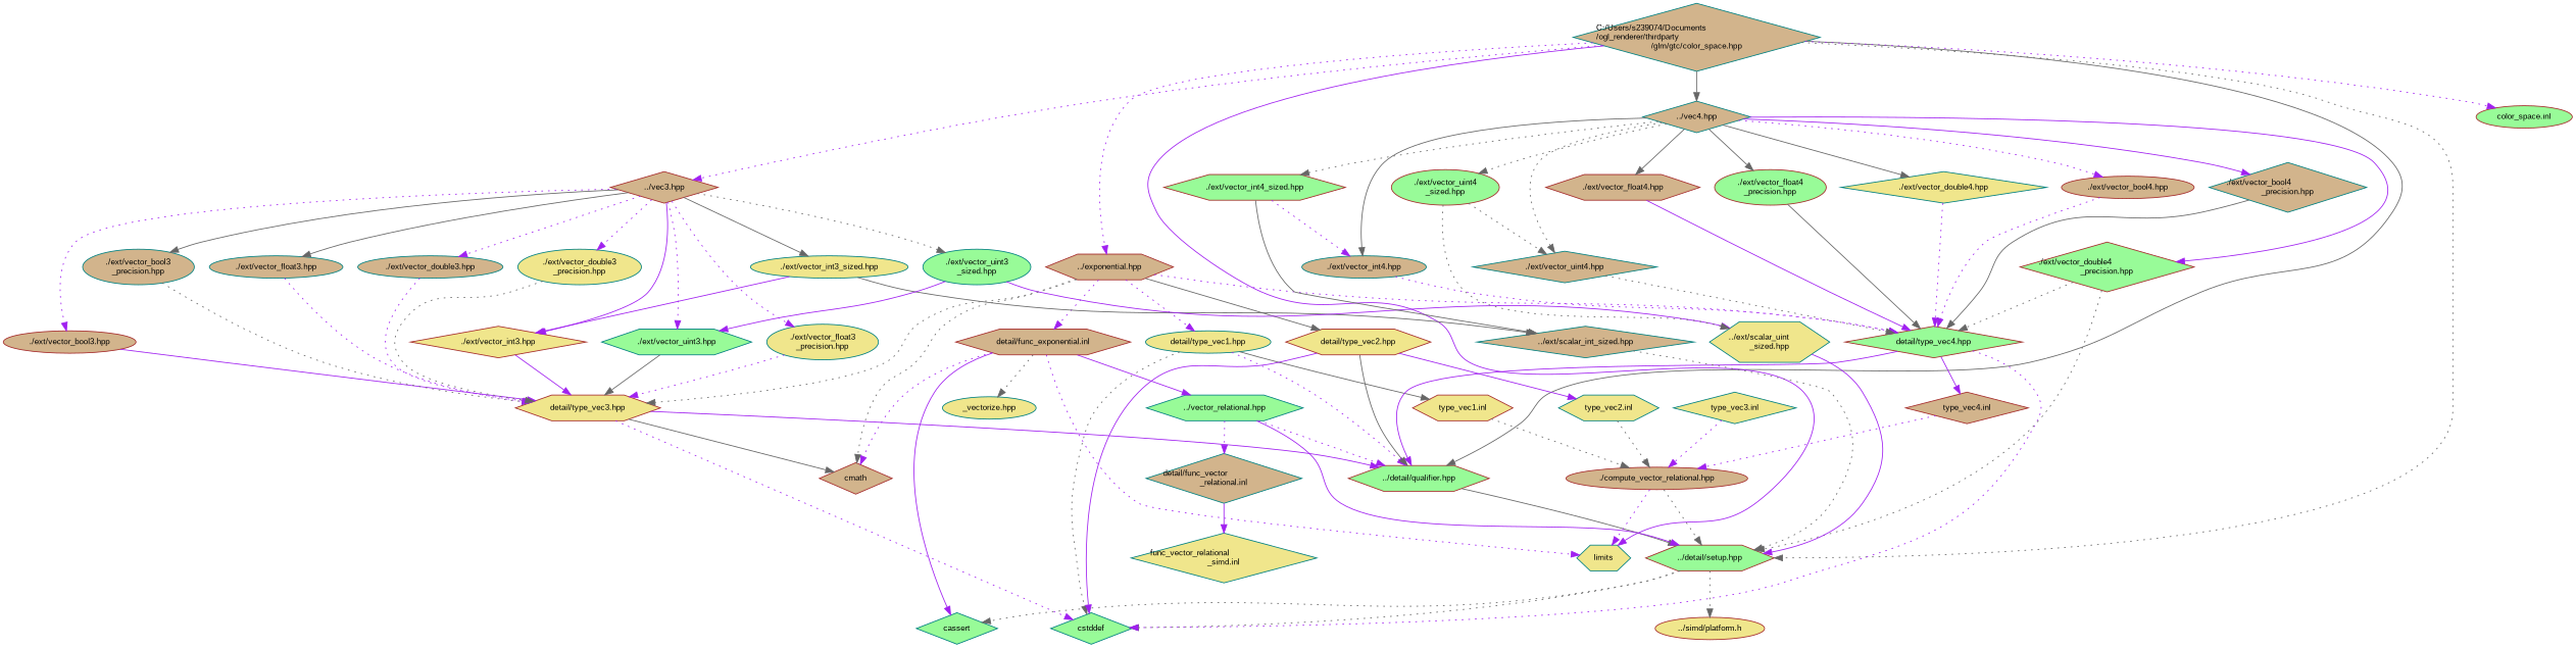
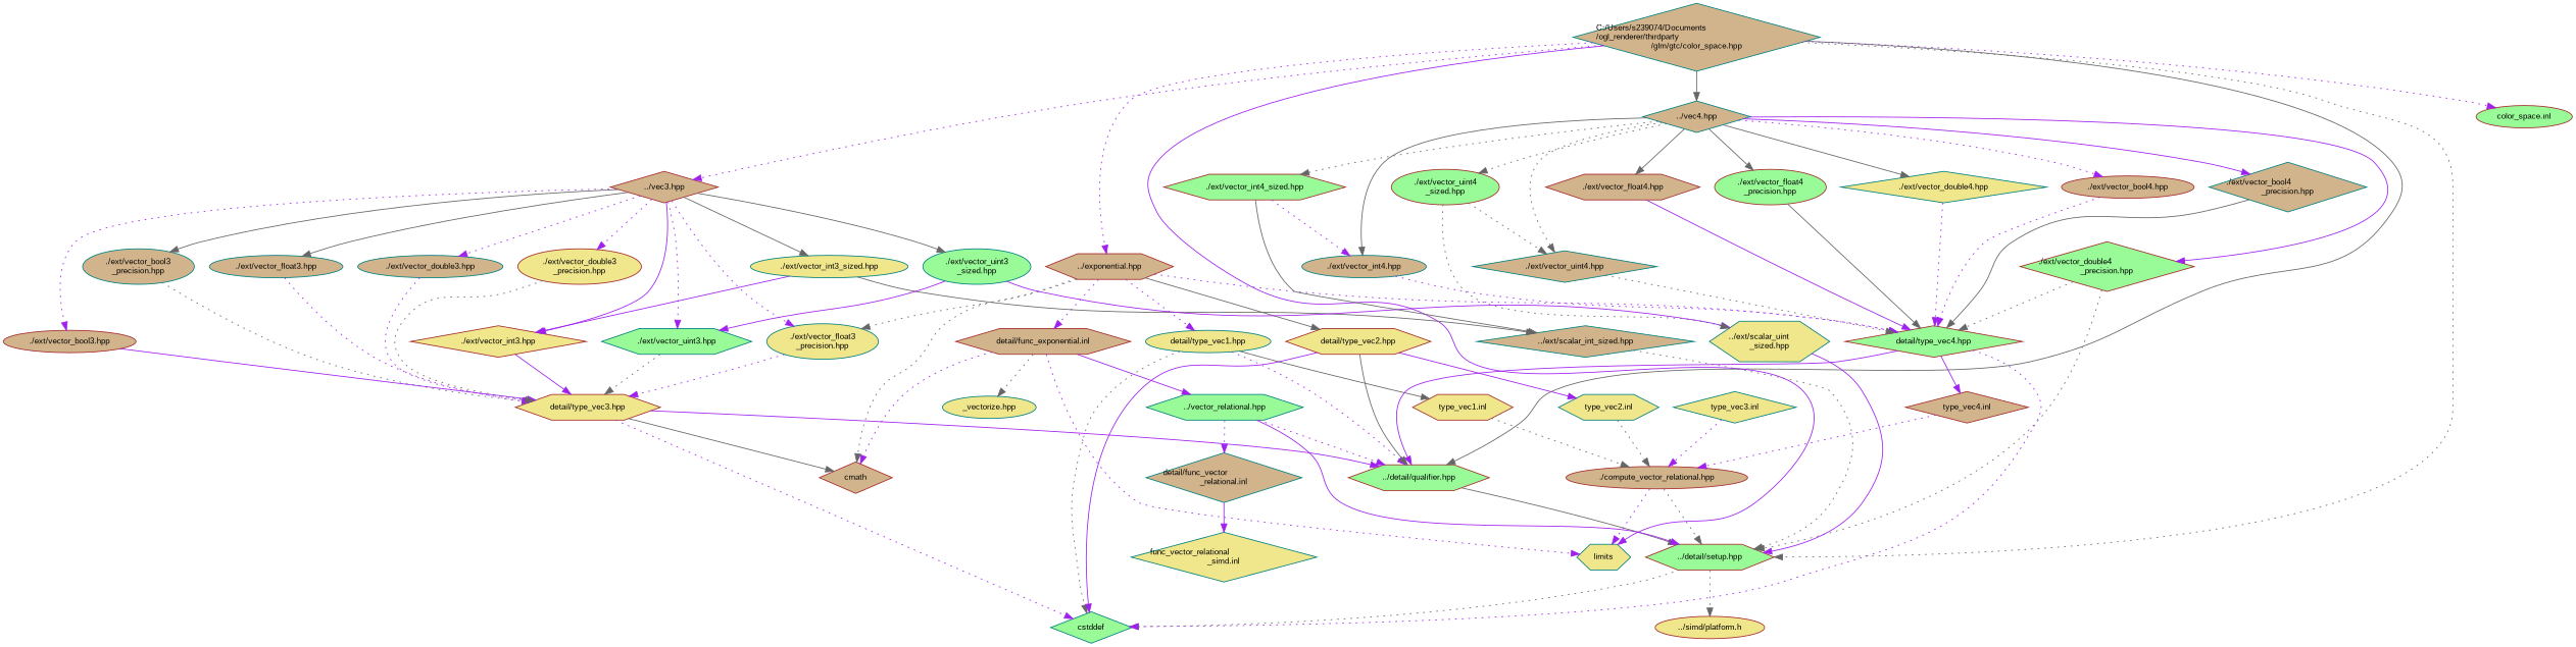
  digraph {
    fontname="Liberation Sans"
    node [color=teal fillcolor=tan fontname="Liberation Sans" fontsize=10 shape=diamond style=filled]
    edge [color=purple fontname="Liberation Sans" fontsize=10 labelfontname=Helvetica labelfontsize=10 style=dotted]
    n1 [fontcolor=black height=0.2 label="C:/Users/s239074/Documents\l/ogl_renderer/thirdparty\l/glm/gtc/color_space.hpp" width=0.4]
    n2 [color=brown fillcolor=palegreen height=0.2 label="../detail/setup.hpp" shape=hexagon width=0.4]
    n3 [color=brown fillcolor=palegreen height=0.2 label="../detail/qualifier.hpp" shape=hexagon width=0.4]
    n4 [color=brown height=0.2 label="../exponential.hpp" shape=hexagon width=0.4]
    n5 [fillcolor=khaki height=0.2 label=limits shape=hexagon width=0.4]
    n6 [color=brown height=0.2 label="../vec3.hpp" width=0.4]
    n7 [height=0.2 label="../vec4.hpp" width=0.4]
    n8 [color=brown fillcolor=palegreen height=0.2 label="color_space.inl" shape=ellipse width=0.4]
-   n9 [fillcolor=palegreen height=0.2 label=cassert width=0.4]
    n10 [fillcolor=palegreen height=0.2 label=cstddef width=0.4]
    n11 [color=brown fillcolor=khaki height=0.2 label="../simd/platform.h" shape=ellipse width=0.4]
    n12 [fillcolor=khaki height=0.2 label="detail/type_vec1.hpp" shape=ellipse width=0.4]
    n13 [color=brown fillcolor=khaki height=0.2 label="detail/type_vec2.hpp" shape=hexagon width=0.4]
    n14 [color=brown fillcolor=khaki height=0.2 label="detail/type_vec3.hpp" shape=hexagon width=0.4]
    n15 [color=brown fillcolor=palegreen height=0.2 label="detail/type_vec4.hpp" width=0.4]
    n16 [color=brown height=0.2 label=cmath width=0.4]
    n17 [color=brown height=0.2 label="detail/func_exponential.inl" shape=hexagon width=0.4]
    n18 [color=brown height=0.2 label="./ext/vector_bool3.hpp" shape=ellipse width=0.4]
    n19 [height=0.2 label="./ext/vector_bool3\l_precision.hpp" shape=ellipse width=0.4]
    n20 [height=0.2 label="./ext/vector_float3.hpp" shape=ellipse width=0.4]
    n21 [fillcolor=khaki height=0.2 label="./ext/vector_float3\l_precision.hpp" shape=ellipse width=0.4]
    n22 [height=0.2 label="./ext/vector_double3.hpp" shape=ellipse width=0.4]
-   n23 [fillcolor=khaki height=0.2 label="./ext/vector_double3\l_precision.hpp" shape=ellipse width=0.4]
+   n23 [color=brown fillcolor=khaki height=0.2 label="./ext/vector_double3\l_precision.hpp" shape=ellipse width=0.4]
    n24 [color=brown fillcolor=khaki height=0.2 label="./ext/vector_int3.hpp" width=0.4]
    n25 [fillcolor=khaki height=0.2 label="./ext/vector_int3_sized.hpp" shape=ellipse width=0.4]
    n26 [fillcolor=palegreen height=0.2 label="./ext/vector_uint3.hpp" shape=hexagon width=0.4]
    n27 [fillcolor=palegreen height=0.2 label="./ext/vector_uint3\l_sized.hpp" shape=ellipse width=0.4]
    n28 [color=brown height=0.2 label="./ext/vector_bool4.hpp" shape=ellipse width=0.4]
    n29 [height=0.2 label="./ext/vector_bool4\l_precision.hpp" width=0.4]
    n30 [color=brown height=0.2 label="./ext/vector_float4.hpp" shape=hexagon width=0.4]
    n31 [color=brown fillcolor=palegreen height=0.2 label="./ext/vector_float4\l_precision.hpp" shape=ellipse width=0.4]
    n32 [fillcolor=khaki height=0.2 label="./ext/vector_double4.hpp" width=0.4]
    n33 [color=brown fillcolor=palegreen height=0.2 label="./ext/vector_double4\l_precision.hpp" width=0.4]
    n34 [height=0.2 label="./ext/vector_int4.hpp" shape=ellipse width=0.4]
    n35 [color=brown fillcolor=palegreen height=0.2 label="./ext/vector_int4_sized.hpp" shape=hexagon width=0.4]
    n36 [height=0.2 label="./ext/vector_uint4.hpp" width=0.4]
    n37 [color=brown fillcolor=palegreen height=0.2 label="./ext/vector_uint4\l_sized.hpp" shape=ellipse width=0.4]
    n38 [color=brown fillcolor=khaki height=0.2 label="type_vec1.inl" shape=hexagon width=0.4]
    n39 [fillcolor=khaki height=0.2 label="type_vec2.inl" shape=hexagon width=0.4]
    n40 [color=brown height=0.2 label="type_vec4.inl" width=0.4]
    n41 [fillcolor=palegreen height=0.2 label="../vector_relational.hpp" shape=hexagon width=0.4]
    n42 [fillcolor=khaki height=0.2 label="_vectorize.hpp" shape=ellipse width=0.4]
    n43 [color=brown height=0.2 label="./compute_vector_relational.hpp" shape=ellipse width=0.4]
    n44 [fillcolor=khaki height=0.2 label="type_vec3.inl" width=0.4]
    n45 [height=0.2 label="detail/func_vector\l_relational.inl" width=0.4]
    n46 [fillcolor=khaki height=0.2 label="func_vector_relational\l_simd.inl" width=0.4]
    n47 [height=0.2 label="../ext/scalar_int_sized.hpp" width=0.4]
    n48 [fillcolor=khaki height=0.2 label="../ext/scalar_uint\l_sized.hpp" shape=hexagon width=0.4]
    n1 -> n2 [color=gray40]
    n1 -> n3 [color=gray40 style=solid]
    n1 -> n4
    n1 -> n5 [style=solid]
    n1 -> n6
    n1 -> n7 [color=gray40 style=solid]
    n1 -> n8
-   n2 -> n9 [color=gray40]
    n2 -> n10 [color=gray40]
    n2 -> n11 [color=gray40]
    n3 -> n2 [color=gray40 style=solid]
    n4 -> n12
    n4 -> n13 [color=gray40 style=solid]
-   n4 -> n14 [color=gray40]
+   n4 -> n21 [color=gray40]
    n4 -> n15
    n4 -> n16 [color=gray40]
    n4 -> n17
    n6 -> n18
    n6 -> n19 [color=gray40 style=solid]
    n6 -> n20 [color=gray40 style=solid]
    n6 -> n21
    n6 -> n22
    n6 -> n23
    n6 -> n24 [style=solid]
    n6 -> n25 [color=gray40 style=solid]
    n6 -> n26
-   n6 -> n27 [color=gray40]
+   n6 -> n27 [color=gray40 style=solid]
    n7 -> n28
    n7 -> n29 [style=solid]
    n7 -> n30 [color=gray40 style=solid]
    n7 -> n31 [color=gray40 style=solid]
    n7 -> n32 [color=gray40 style=solid]
    n7 -> n33 [style=solid]
    n7 -> n34 [color=gray40 style=solid]
    n7 -> n35 [color=gray40]
    n7 -> n36 [color=gray40]
    n7 -> n37 [color=gray40]
    n12 -> n3
    n12 -> n10 [color=gray40]
    n12 -> n38 [color=gray40 style=solid]
    n13 -> n3 [color=gray40 style=solid]
    n13 -> n10 [style=solid]
    n13 -> n39 [style=solid]
    n14 -> n3 [style=solid]
    n14 -> n10
    n14 -> n16 [color=gray40 style=solid]
    n15 -> n3 [style=solid]
    n15 -> n10
    n15 -> n40 [style=solid]
    n17 -> n5
-   n17 -> n9 [style=solid]
    n17 -> n16
    n17 -> n41 [style=solid]
    n17 -> n42 [color=gray40]
    n18 -> n14 [style=solid]
    n19 -> n14 [color=gray40]
    n20 -> n14
    n21 -> n14
    n22 -> n14
    n23 -> n14 [color=gray40]
    n24 -> n14 [style=solid]
    n25 -> n24 [style=solid]
    n25 -> n47 [color=gray40 style=solid]
-   n26 -> n14 [color=gray40 style=solid]
+   n26 -> n14 [color=gray40]
    n27 -> n26 [style=solid]
    n27 -> n48 [style=solid]
    n28 -> n15
    n29 -> n15 [color=gray40 style=solid]
    n30 -> n15 [style=solid]
    n31 -> n15 [color=gray40 style=solid]
    n32 -> n15
    n33 -> n2 [color=gray40]
    n33 -> n15 [color=gray40]
    n34 -> n15
    n35 -> n34
    n35 -> n47 [color=gray40 style=solid]
    n36 -> n15 [color=gray40]
    n37 -> n36 [color=gray40]
    n37 -> n48 [color=gray40]
    n38 -> n43 [color=gray40]
    n39 -> n43 [color=gray40]
    n40 -> n43
    n41 -> n2 [style=solid]
    n41 -> n3
    n41 -> n45
    n43 -> n2 [color=gray40]
    n43 -> n5
    n44 -> n43
    n45 -> n46 [style=solid]
    n47 -> n2 [color=gray40]
    n48 -> n2 [style=solid]
  }
